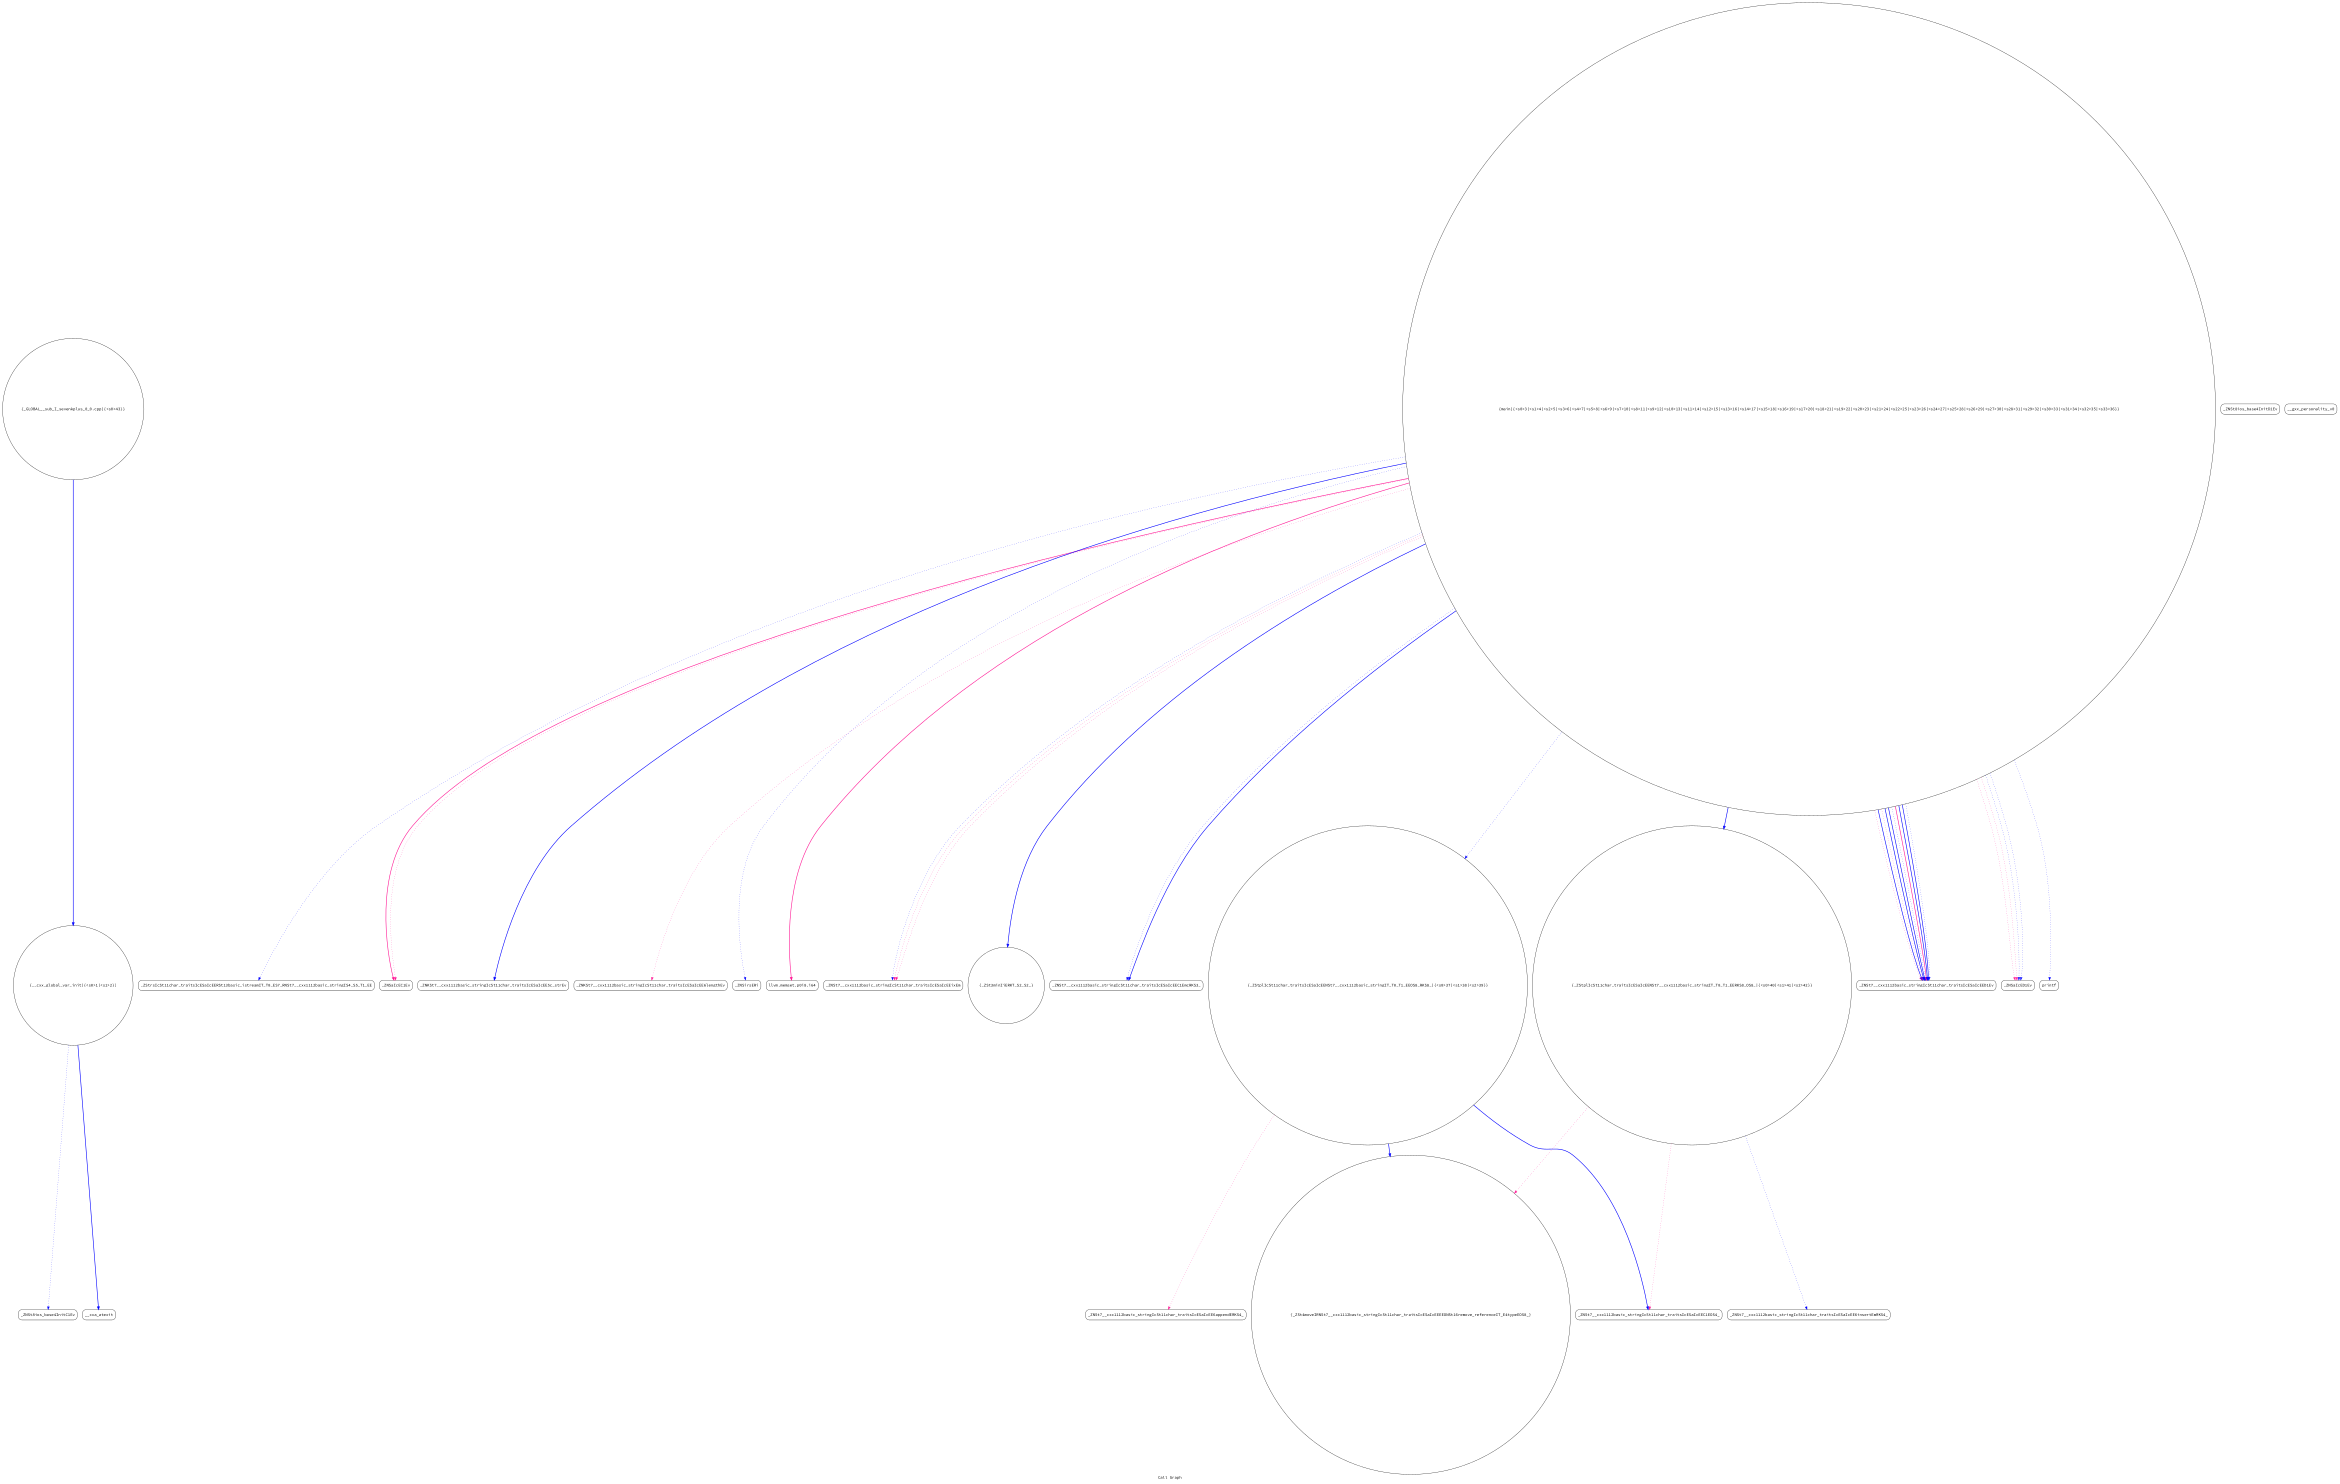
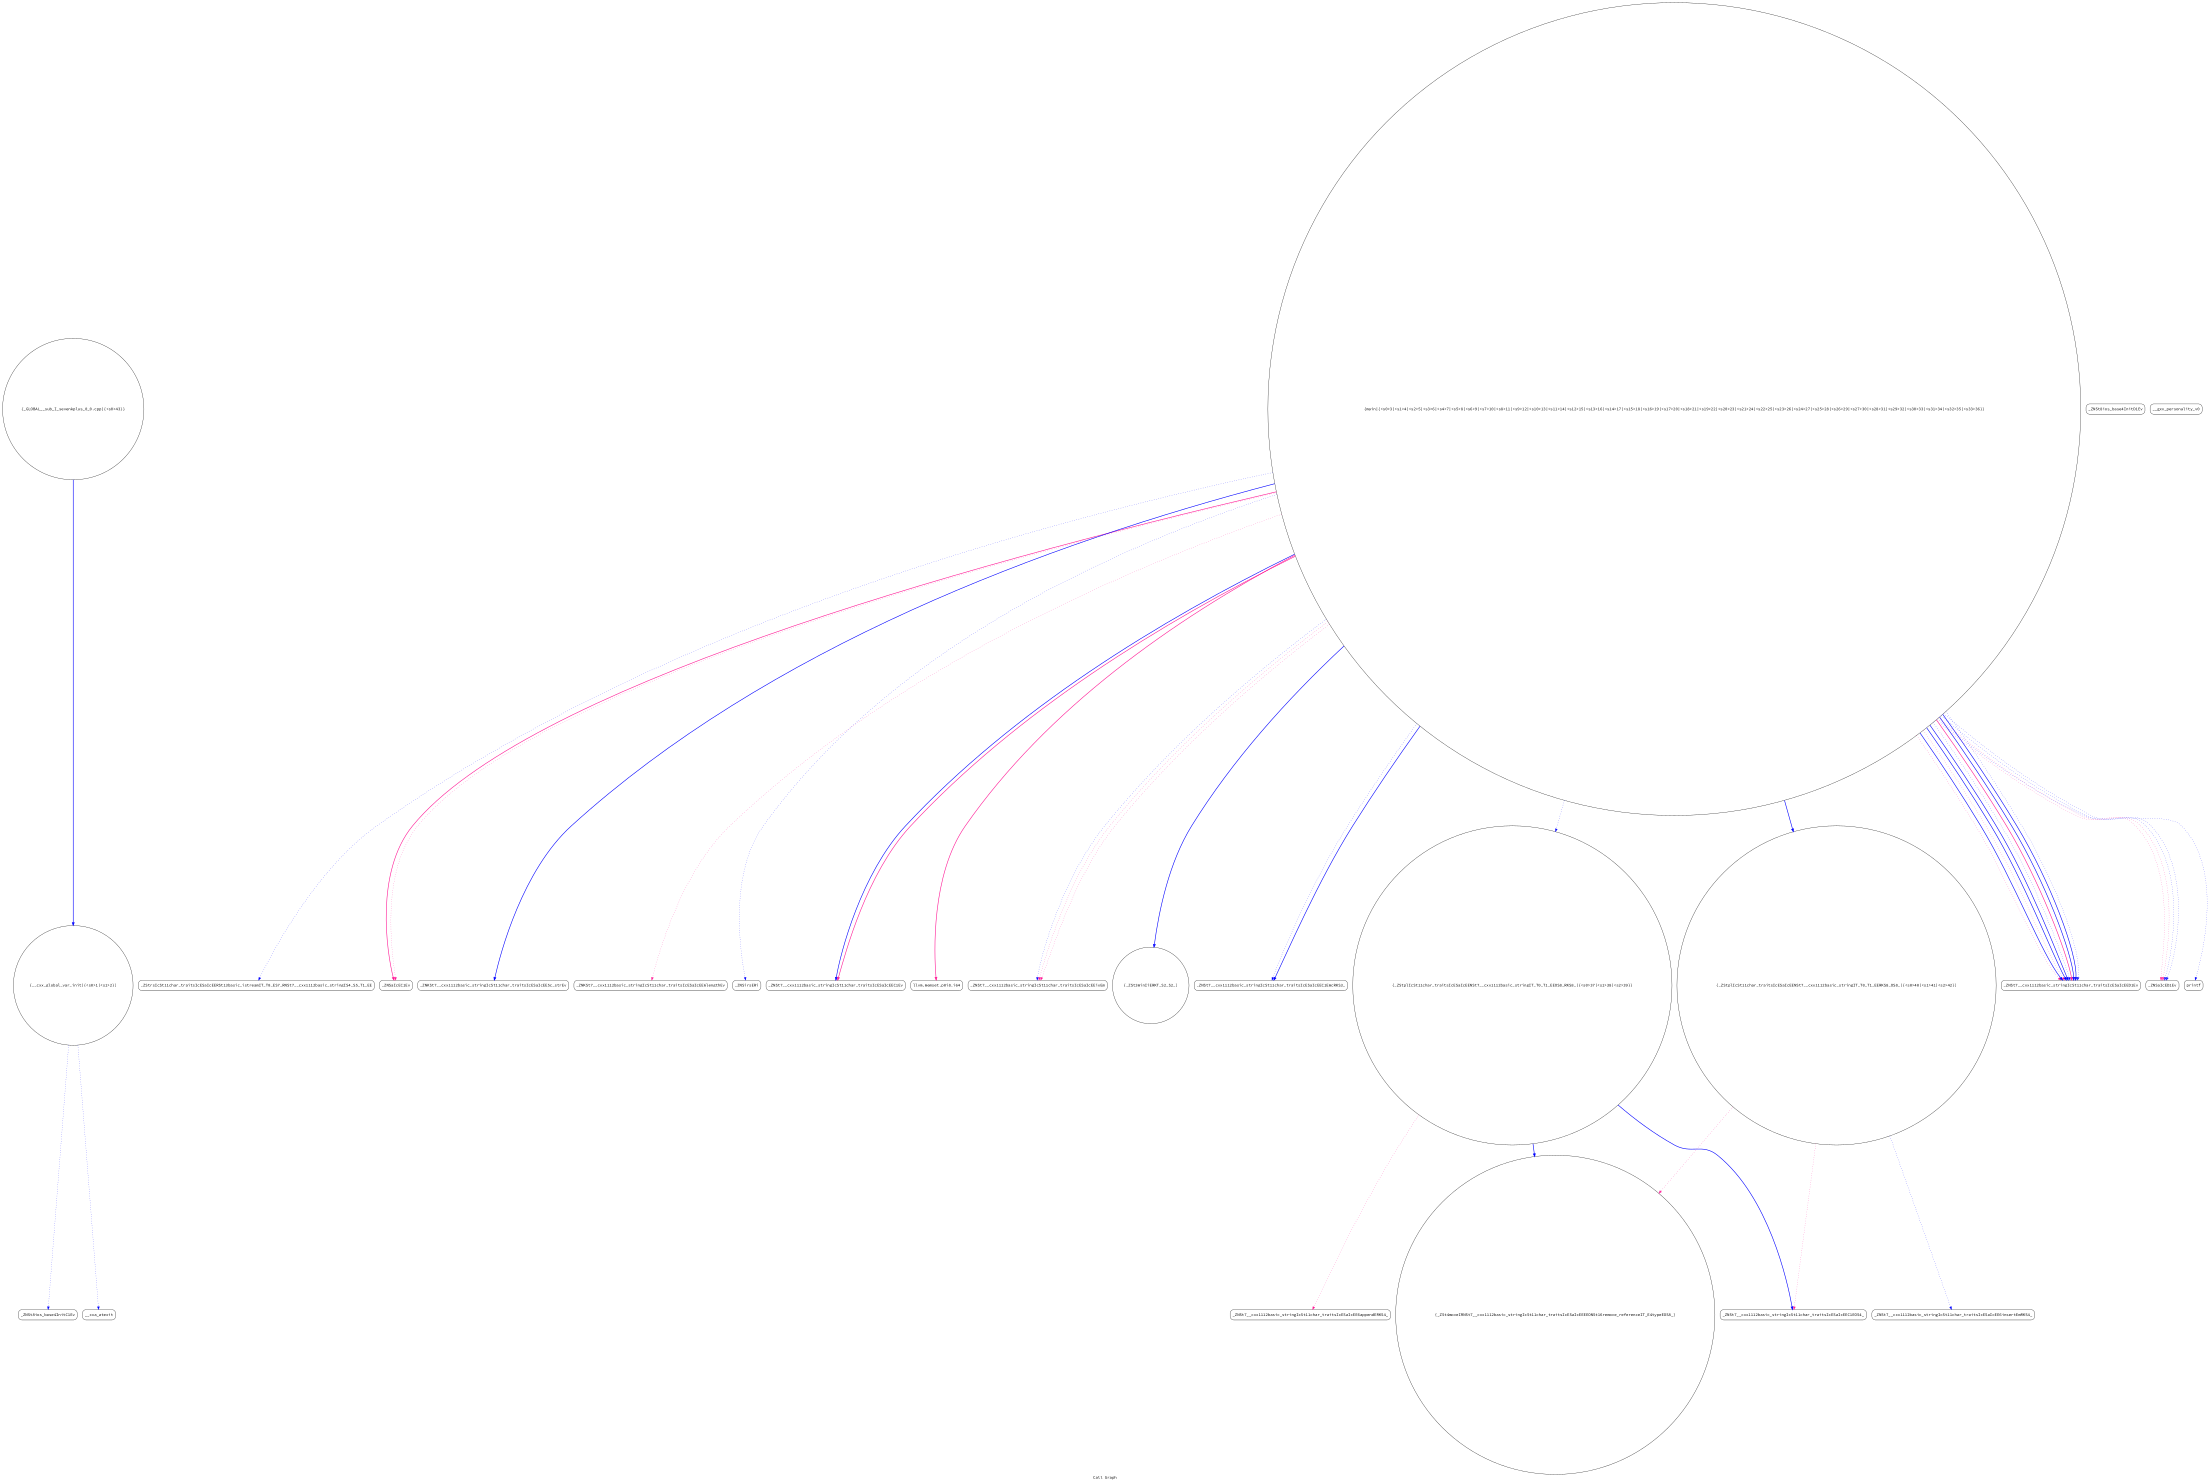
  digraph {
    fontname="Source Code Pro"
    label="Call Graph"
    node [fontname="Source Code Pro" shape=Mrecord]
    edge [color=blue fontname="Source Code Pro" style=dotted tailport=s0]
    n1 [label="{__cxx_global_var_init|{<s0>1|<s1>2}}" shape=circle]
    n2 [label="{_ZNSt8ios_base4InitC1Ev}"]
    n3 [label="{__cxa_atexit}"]
    n4 [label="{_GLOBAL__sub_I_sevenkplus_0_0.cpp|{<s0>43}}" shape=circle]
    n5 [label="{_ZStrsIcSt11char_traitsIcESaIcEERSt13basic_istreamIT_T0_ES7_RNSt7__cxx1112basic_stringIS4_S5_T1_EE}"]
    n6 [label="{_ZNSaIcEC1Ev}"]
    n7 [label="{_ZNKSt7__cxx1112basic_stringIcSt11char_traitsIcESaIcEE5c_strEv}"]
    n8 [label="{_ZNSt8ios_base4InitD1Ev}"]
    n9 [label="{_ZNKSt7__cxx1112basic_stringIcSt11char_traitsIcESaIcEE6lengthEv}"]
    n10 [label="{_ZNSt7__cxx1112basic_stringIcSt11char_traitsIcESaIcEE6appendERKS4_}"]
    n11 [label="{main|{<s0>3|<s1>4|<s2>5|<s3>6|<s4>7|<s5>8|<s6>9|<s7>10|<s8>11|<s9>12|<s10>13|<s11>14|<s12>15|<s13>16|<s14>17|<s15>18|<s16>19|<s17>20|<s18>21|<s19>22|<s20>23|<s21>24|<s22>25|<s23>26|<s24>27|<s25>28|<s26>29|<s27>30|<s28>31|<s29>32|<s30>33|<s31>34|<s32>35|<s33>36}}" shape=circle]
    n12 [label="{_ZNSirsERi}"]
+   n13 [label="{_ZNSt7__cxx1112basic_stringIcSt11char_traitsIcESaIcEEC1Ev}"]
    n14 [label="{llvm.memset.p0i8.i64}"]
    n15 [label="{_ZNSt7__cxx1112basic_stringIcSt11char_traitsIcESaIcEEixEm}"]
    n16 [label="{_ZSt3minIiERKT_S2_S2_}" shape=circle]
    n17 [label="{_ZNSt7__cxx1112basic_stringIcSt11char_traitsIcESaIcEEC1EmcRKS3_}"]
    n18 [label="{_ZStplIcSt11char_traitsIcESaIcEENSt7__cxx1112basic_stringIT_T0_T1_EEOS8_RKS8_|{<s0>37|<s1>38|<s2>39}}" shape=circle]
    n19 [label="{_ZNSt7__cxx1112basic_stringIcSt11char_traitsIcESaIcEED1Ev}"]
    n20 [label="{_ZNSaIcED1Ev}"]
    n21 [label="{_ZStplIcSt11char_traitsIcESaIcEENSt7__cxx1112basic_stringIT_T0_T1_EERKS8_OS8_|{<s0>40|<s1>41|<s2>42}}" shape=circle]
    n22 [label="{printf}"]
    n23 [label="{_ZSt4moveIRNSt7__cxx1112basic_stringIcSt11char_traitsIcESaIcEEEEONSt16remove_referenceIT_E4typeEOS8_}" shape=circle]
    n24 [label="{_ZNSt7__cxx1112basic_stringIcSt11char_traitsIcESaIcEEC1EOS4_}"]
    n25 [label="{_ZNSt7__cxx1112basic_stringIcSt11char_traitsIcESaIcEE6insertEmRKS4_}"]
    n26 [label="{__gxx_personality_v0}"]
    n1 -> n2
-   n1 -> n3 [style=bold tailport=s1]
+   n1 -> n3 [tailport=s1]
    n4 -> n1 [style=bold]
    n11 -> n5 [tailport=s2]
    n11 -> n6 [color=deeppink style=bold tailport=s9]
    n11 -> n6 [color=deeppink tailport=s19]
    n11 -> n7 [style=bold tailport=s28]
    n11 -> n9 [color=deeppink tailport=s3]
    n11 -> n12
+   n11 -> n13 [style=bold tailport=s1]
+   n11 -> n13 [color=deeppink style=bold tailport=s7]
    n11 -> n14 [color=deeppink style=bold tailport=s4]
    n11 -> n15 [tailport=s5]
    n11 -> n15 [color=deeppink tailport=s8]
    n11 -> n15 [color=deeppink tailport=s18]
    n11 -> n16 [style=bold tailport=s6]
    n11 -> n17 [tailport=s10]
    n11 -> n17 [style=bold tailport=s20]
    n11 -> n18 [tailport=s11]
    n11 -> n19 [color=deeppink tailport=s13]
    n11 -> n19 [style=bold tailport=s14]
    n11 -> n19 [color=deeppink tailport=s16]
    n11 -> n19 [style=bold tailport=s23]
    n11 -> n19 [style=bold tailport=s24]
    n11 -> n19 [tailport=s26]
    n11 -> n19 [color=deeppink style=bold tailport=s30]
    n11 -> n19 [style=bold tailport=s31]
    n11 -> n19 [style=bold tailport=s32]
    n11 -> n19 [tailport=s33]
    n11 -> n20 [color=deeppink tailport=s15]
    n11 -> n20 [color=deeppink tailport=s17]
    n11 -> n20 [tailport=s25]
    n11 -> n20 [tailport=s27]
    n11 -> n21 [style=bold tailport=s21]
    n11 -> n22 [tailport=s29]
    n18 -> n10 [color=deeppink]
    n18 -> n23 [style=bold tailport=s1]
    n18 -> n24 [style=bold tailport=s2]
    n21 -> n23 [color=deeppink tailport=s1]
    n21 -> n24 [color=deeppink tailport=s2]
    n21 -> n25
  }
